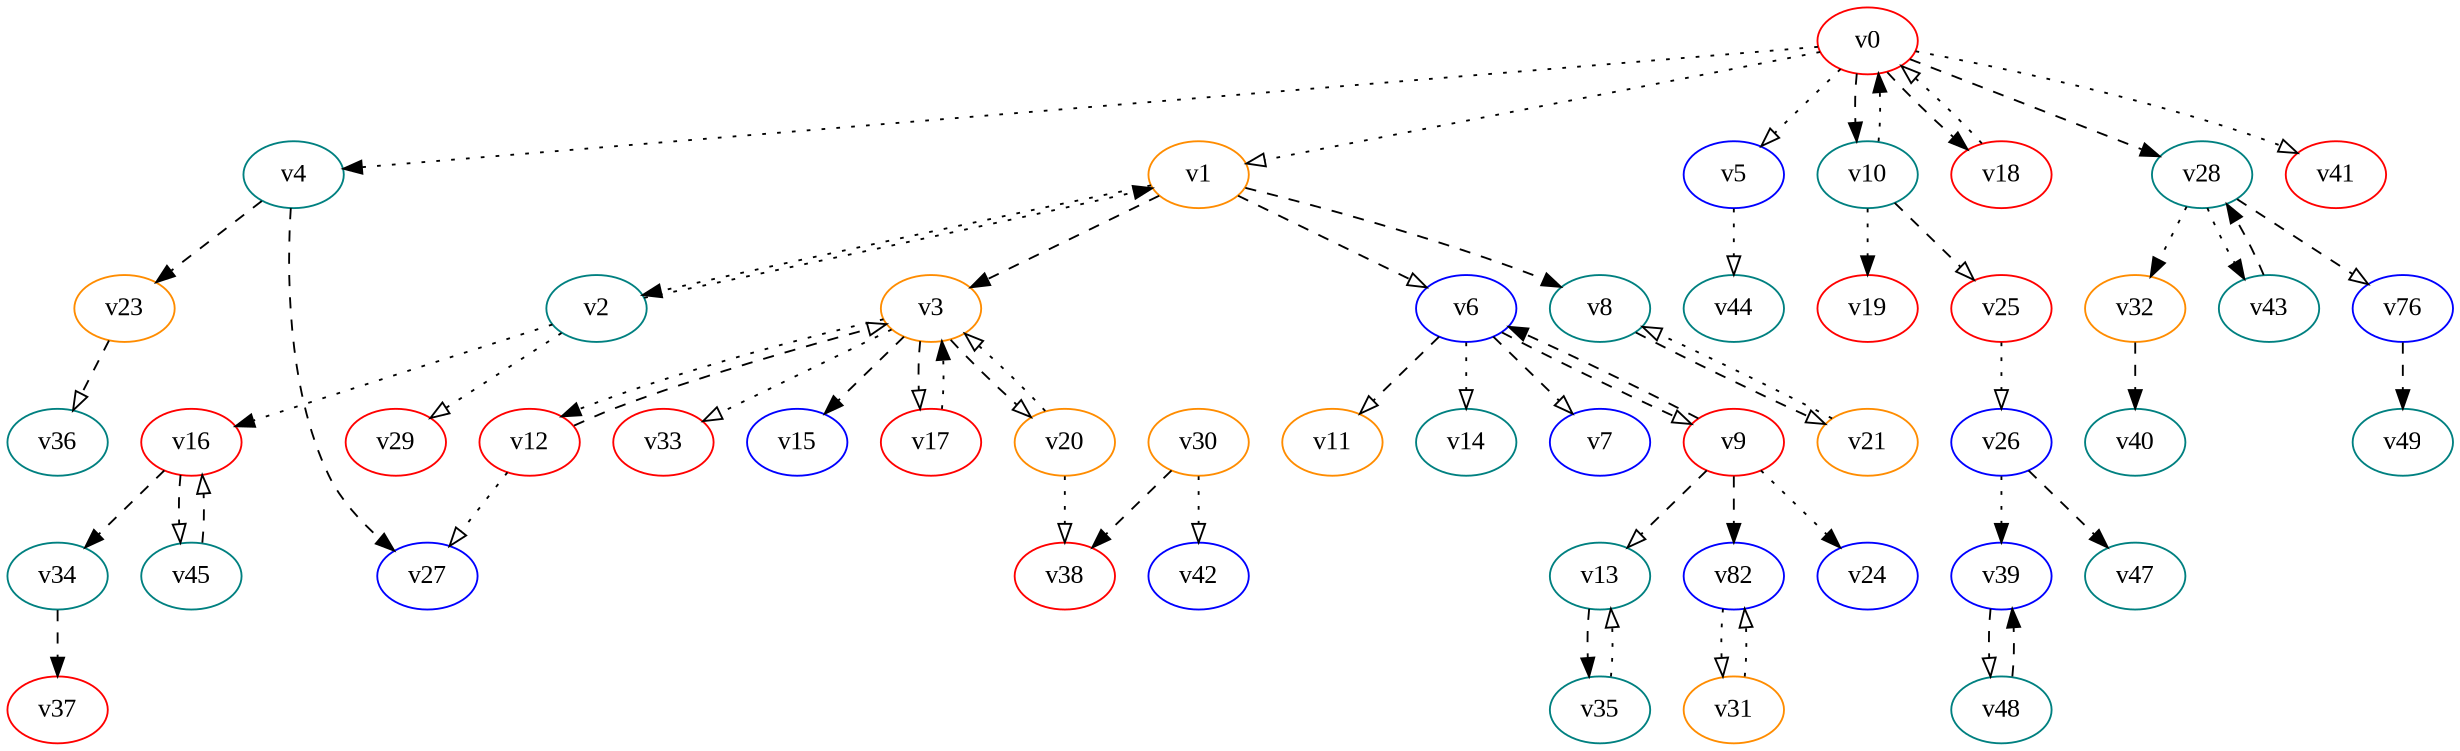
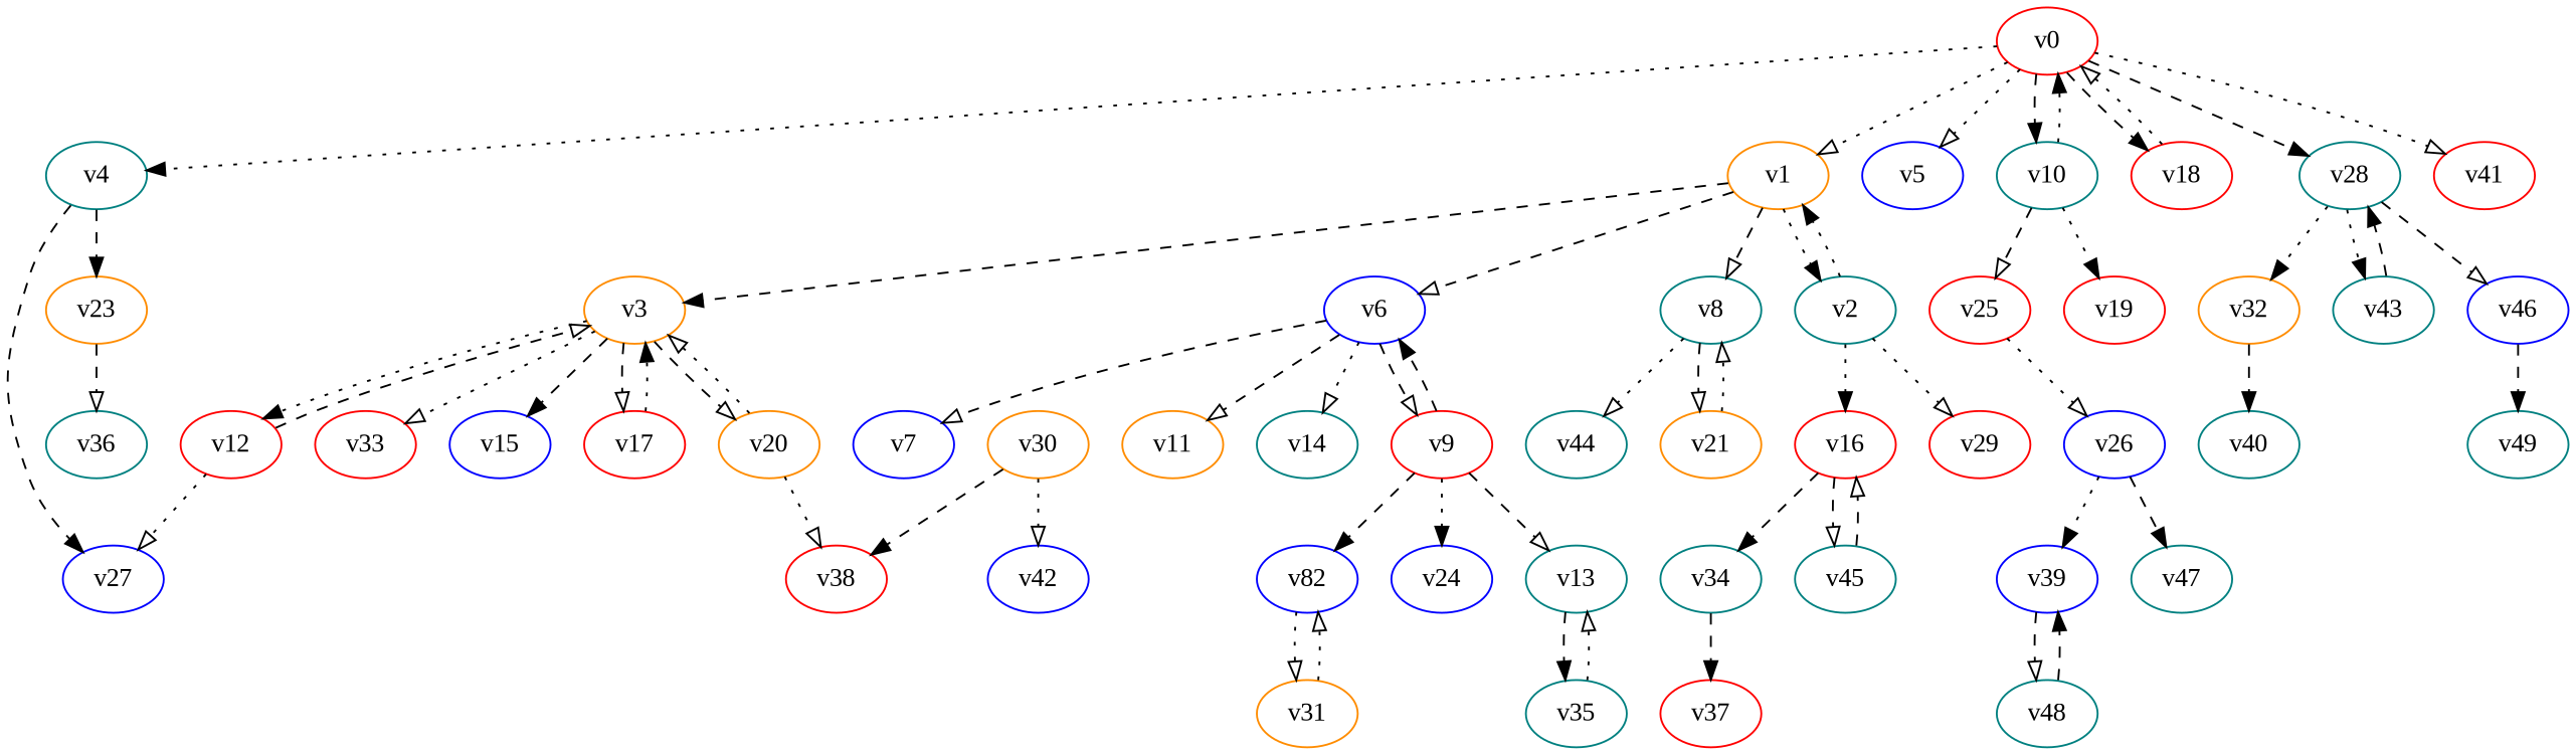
  digraph {
    fontname="Liberation Serif"
    node [color=teal fontname="Liberation Serif" player=0 weight=10]
    edge [arrowhead=onormal fontname="Liberation Serif" style=dashed]
    v0 [color=red weight=9]
    v1 [color=darkorange player=1]
    v4 [weight=8]
    v5 [color=blue player=1 weight=12]
    v10
    v18 [color=red weight=7]
    v28 [weight=14]
    v41 [color=red player=1 weight=16]
    v2 [weight=9]
    v3 [color=darkorange player=1 weight=2]
    v6 [color=blue weight=5]
    v8 [weight=5]
    v23 [color=darkorange player=1 weight=5]
    v27 [color=blue player=1 weight=0]
    v44
    v19 [color=red player=1]
    v25 [color=red player=1 weight=5]
    v32 [color=darkorange weight=11]
    v43 [player=1 weight=7]
-   v46 [color=blue weight=3 label=v76]
+   v46 [color=blue weight=3]
    v16 [color=red weight=5]
    v29 [color=red player=1 weight=0]
    v12 [color=red weight=4]
    v15 [color=blue player=1 weight=7]
    v17 [color=red player=1 weight=14]
    v20 [color=darkorange weight=14]
    v33 [color=red player=1 weight=9]
    v7 [color=blue player=1 weight=-1]
    v9 [color=red player=1 weight=5]
    v11 [color=darkorange player=1 weight=13]
    v14 [weight=11]
    v21 [color=darkorange player=1 weight=8]
    v30 [color=darkorange]
    v38 [color=red weight=3]
    v42 [color=blue weight=12]
    v34 [weight=15]
    v45 [player=1 weight=7]
    v36 [weight=-2]
    v13 [player=1 weight=-2]
    n40 [color=blue label=v82 weight=1]
    v24 [color=blue weight=7]
    v35 [player=1 weight=15]
    v31 [color=darkorange player=1 weight=4]
    v26 [color=blue]
    v37 [color=red player=1 weight=15]
    v39 [color=blue player=1 weight=0]
    v47 [player=1 weight=-3]
    v48 [weight=7]
    v40 [weight=13]
    v49 [player=1]
    v0 -> v1 [style=dotted]
    v0 -> v4 [arrowhead=normal style=dotted]
    v0 -> v5 [style=dotted]
    v0 -> v10 [arrowhead=normal]
    v0 -> v18 [arrowhead=normal]
    v0 -> v28 [arrowhead=normal]
    v0 -> v41 [style=dotted]
    v1 -> v2 [arrowhead=normal style=dotted]
    v1 -> v3 [arrowhead=normal]
    v1 -> v6
-   v1 -> v8 [arrowhead=normal]
+   v1 -> v8
    v4 -> v23 [arrowhead=normal]
    v4 -> v27 [arrowhead=normal]
-   v5 -> v44 [style=dotted]
+   v8 -> v44 [style=dotted]
    v10 -> v0 [arrowhead=normal style=dotted]
    v10 -> v19 [arrowhead=normal style=dotted]
    v10 -> v25
    v18 -> v0 [style=dotted]
    v28 -> v32 [arrowhead=normal style=dotted]
    v28 -> v43 [arrowhead=normal style=dotted]
    v28 -> v46
    v2 -> v1 [arrowhead=normal style=dotted]
    v2 -> v16 [arrowhead=normal style=dotted]
    v2 -> v29 [style=dotted]
    v3 -> v12 [arrowhead=normal style=dotted]
    v3 -> v15 [arrowhead=normal]
    v3 -> v17
    v3 -> v20
    v3 -> v33 [style=dotted]
    v6 -> v7
    v6 -> v9
    v6 -> v11
    v6 -> v14 [style=dotted]
    v8 -> v21
    v23 -> v36
    v25 -> v26 [style=dotted]
    v32 -> v40 [arrowhead=normal]
    v43 -> v28 [arrowhead=normal]
    v46 -> v49 [arrowhead=normal]
    v16 -> v34 [arrowhead=normal]
    v16 -> v45
    v12 -> v3
    v12 -> v27 [style=dotted]
    v17 -> v3 [arrowhead=normal style=dotted]
    v20 -> v3 [style=dotted]
    v20 -> v38 [style=dotted]
    v9 -> v6 [arrowhead=normal]
    v9 -> v13
    v9 -> n40 [arrowhead=normal]
    v9 -> v24 [arrowhead=normal style=dotted]
    v21 -> v8 [style=dotted]
    v30 -> v38 [arrowhead=normal]
    v30 -> v42 [style=dotted]
    v34 -> v37 [arrowhead=normal]
    v45 -> v16
    v13 -> v35 [arrowhead=normal]
    n40 -> v31 [style=dotted]
    v35 -> v13 [style=dotted]
    v31 -> n40 [style=dotted]
    v26 -> v39 [arrowhead=normal style=dotted]
    v26 -> v47 [arrowhead=normal]
    v39 -> v48
    v48 -> v39 [arrowhead=normal]
  }
